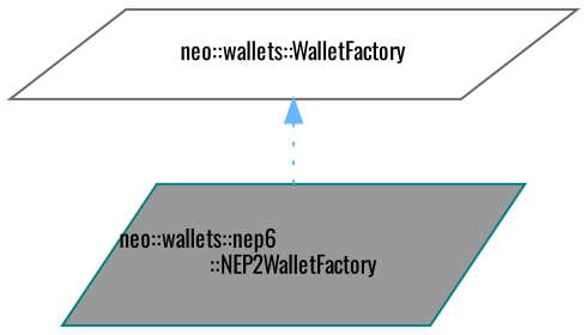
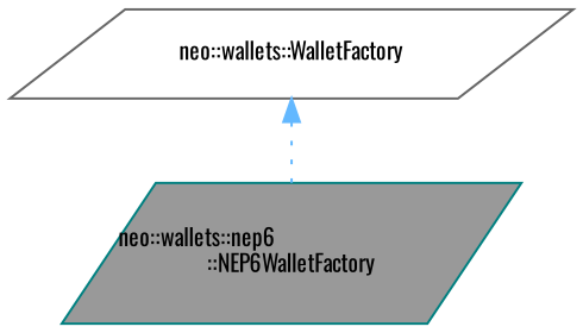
  digraph {
    fontname=Oswald
    node [fontname=Oswald fontsize=10 shape=parallelogram style=filled]
-   n1 [color=teal fillcolor=grey60 fontcolor=black height=0.2 label="neo::wallets::nep6\l::NEP2WalletFactory" width=0.4]
+   n1 [color=teal fillcolor=grey60 fontcolor=black height=0.2 label="neo::wallets::nep6\l::NEP6WalletFactory" width=0.4]
    n2 [color=gray40 fillcolor=white height=0.2 label="neo::wallets::WalletFactory" width=0.4]
    n2 -> n1 [color=steelblue1 dir=back fontname=Oswald fontsize=10 labelfontname=Helvetica labelfontsize=10 style=dotted]
  }
